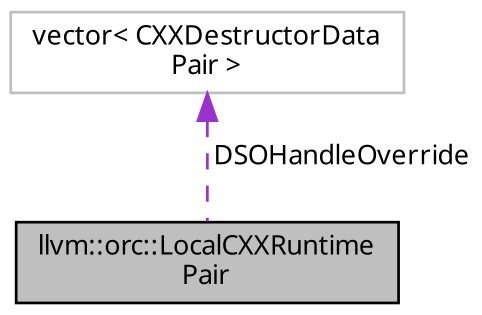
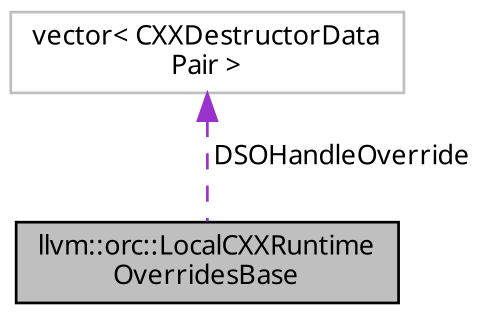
  digraph {
    fontname="Noto Sans"
    node [fontname="Noto Sans" fontsize=10 shape=record]
-   n1 [color=black fillcolor=grey75 fontcolor=black height=0.2 label="llvm::orc::LocalCXXRuntime\lPair" style=filled width=0.4]
+   n1 [color=black fillcolor=grey75 fontcolor=black height=0.2 label="llvm::orc::LocalCXXRuntime\lOverridesBase" style=filled width=0.4]
    n2 [color=grey75 height=0.2 label="vector\< CXXDestructorData\lPair \>" width=0.4]
    n2 -> n1 [color=darkorchid3 dir=back fontname="Noto Sans" fontsize=10 label=" DSOHandleOverride" labelfontname=Helvetica labelfontsize=10 style=dashed]
  }
